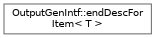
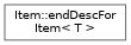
  digraph {
    rankdir=LR
-   n1 [color=gray40 fillcolor=white fontname=Helvetica fontsize=10 height=0.2 label="OutputGenIntf::endDescFor\lItem\< T \>" shape=box style=filled width=0.4]
+   n1 [color=gray40 fillcolor=white fontname=Helvetica fontsize=10 height=0.2 label="Item::endDescFor\lItem\< T \>" shape=box style=filled width=0.4]
  }
